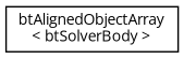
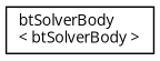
  digraph {
    rankdir=TB
    fontname="Open Sans"
-   n1 [color=black fillcolor=white fontname="Open Sans" fontsize=10 height=0.2 label="btAlignedObjectArray\l\< btSolverBody \>" shape=record style=filled width=0.4]
+   n1 [color=black fillcolor=white fontname="Open Sans" fontsize=10 height=0.2 label="btSolverBody\l\< btSolverBody \>" shape=record style=filled width=0.4]
  }
